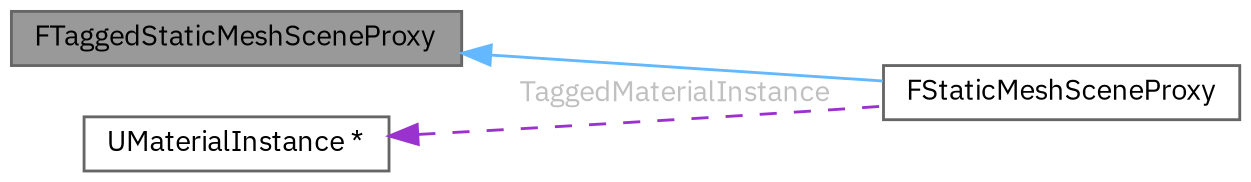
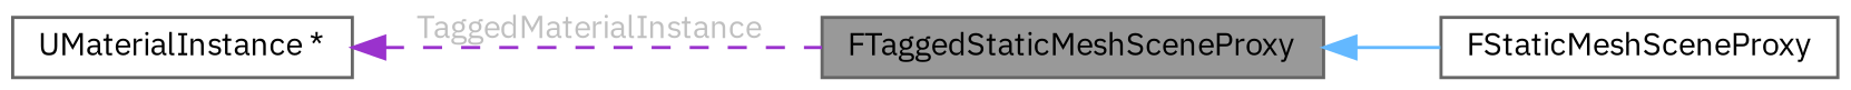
  digraph {
    fontname="IBM Plex Sans"
    rankdir=LR
    node [color=gray40 fillcolor=white fontname="IBM Plex Sans" fontsize=10 shape=box style=filled]
    edge [dir=back fontname="IBM Plex Sans" fontsize=10 labelfontname=Helvetica labelfontsize=10]
    n1 [fillcolor=grey60 fontcolor=black height=0.2 label=FTaggedStaticMeshSceneProxy width=0.4]
    n2 [height=0.2 label=FStaticMeshSceneProxy width=0.4]
    n3 [height=0.2 label="UMaterialInstance *" width=0.4]
    n1 -> n2 [color=steelblue1 style=solid]
-   n3 -> n2 [color=darkorchid3 fontcolor=grey label=" TaggedMaterialInstance" style=dashed]
+   n3 -> n1 [color=darkorchid3 fontcolor=grey label=" TaggedMaterialInstance" style=dashed]
  }
